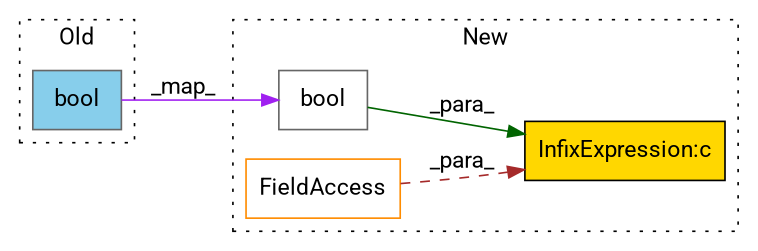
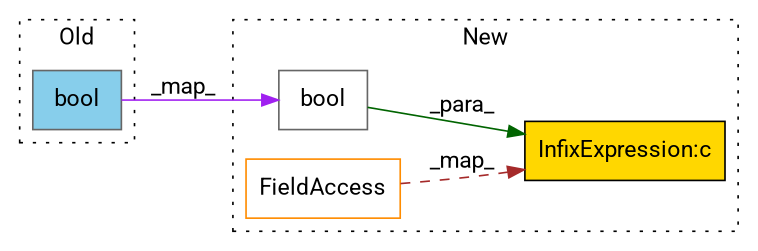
  digraph {
    rankdir=LR
    fontname=Roboto
    node [a=32 l="5,1" shape=box style=filled fillcolor=white color=gray40 fontname=Roboto]
    edge [style=solid fontname=Roboto]
    n1 [label=bool s="78251,78294"]
    n2 [a=27 l=4 label="InfixExpression:c" s=78295 fillcolor=gold color=black]
    n3 [a=22 l=30 label=FieldAccess s=78299 color=darkorange]
    n4 [label=bool s="78297,78340" fillcolor=skyblue]
    subgraph cluster_1 {
      label=New
      style=dotted
      n1
      n2
      n3
    }
    subgraph cluster_2 {
      label=Old
      style=dotted
      n4
    }
    n1 -> n2 [label=_para_ color=darkgreen]
-   n3 -> n2 [label=_para_ color=brown style=dashed]
+   n3 -> n2 [label=_map_ color=brown style=dashed]
    n4 -> n1 [label=_map_ color=purple]
  }
